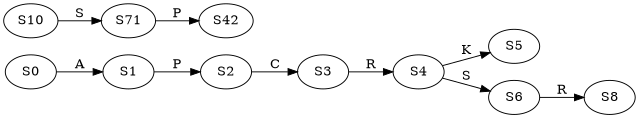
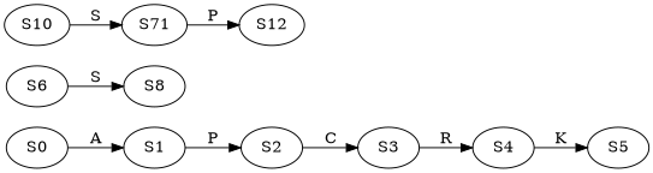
  strict digraph {
    rankdir=LR
    S0
    S1
    S2
    S3
    S4
    S5
    S6
    S8
    n9 [label=S71]
    S10
-   S12 [label=S42]
+   S12
    S0 -> S1 [label=A]
    S1 -> S2 [label=P]
    S2 -> S3 [label=C]
    S3 -> S4 [label=R]
    S4 -> S5 [label=K]
-   S4 -> S6 [label=S]
-   S6 -> S8 [label=R]
+   S6 -> S8 [label=S]
    n9 -> S12 [label=P]
    S10 -> n9 [label=S]
  }
